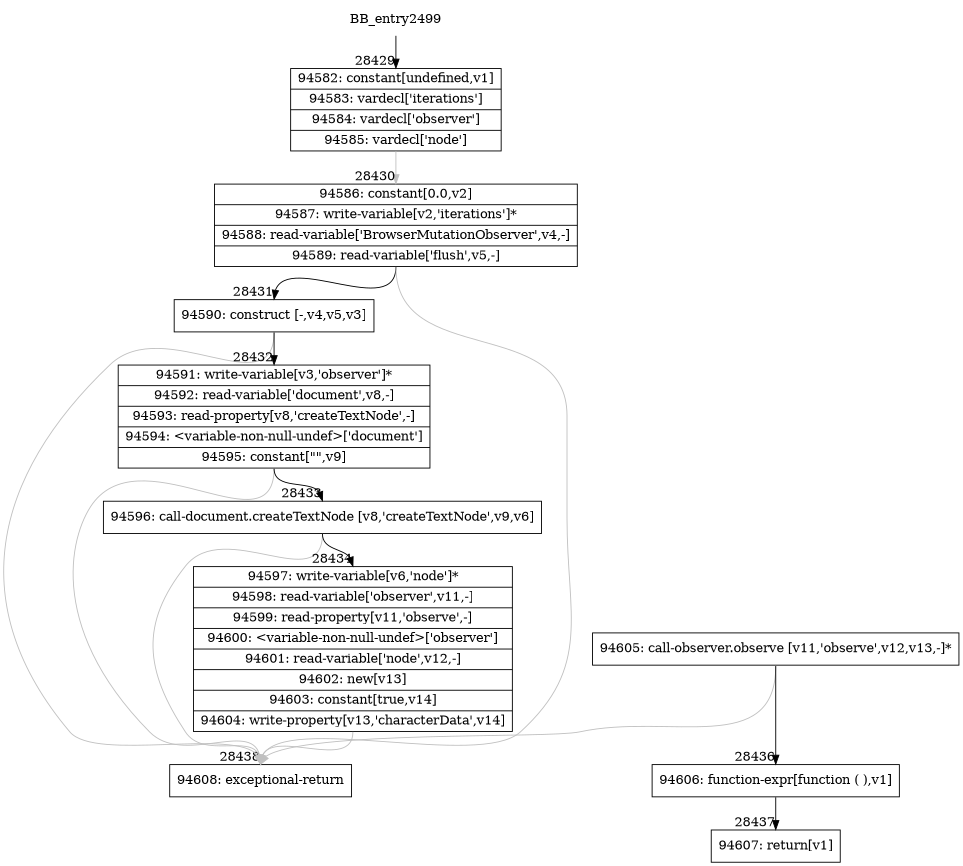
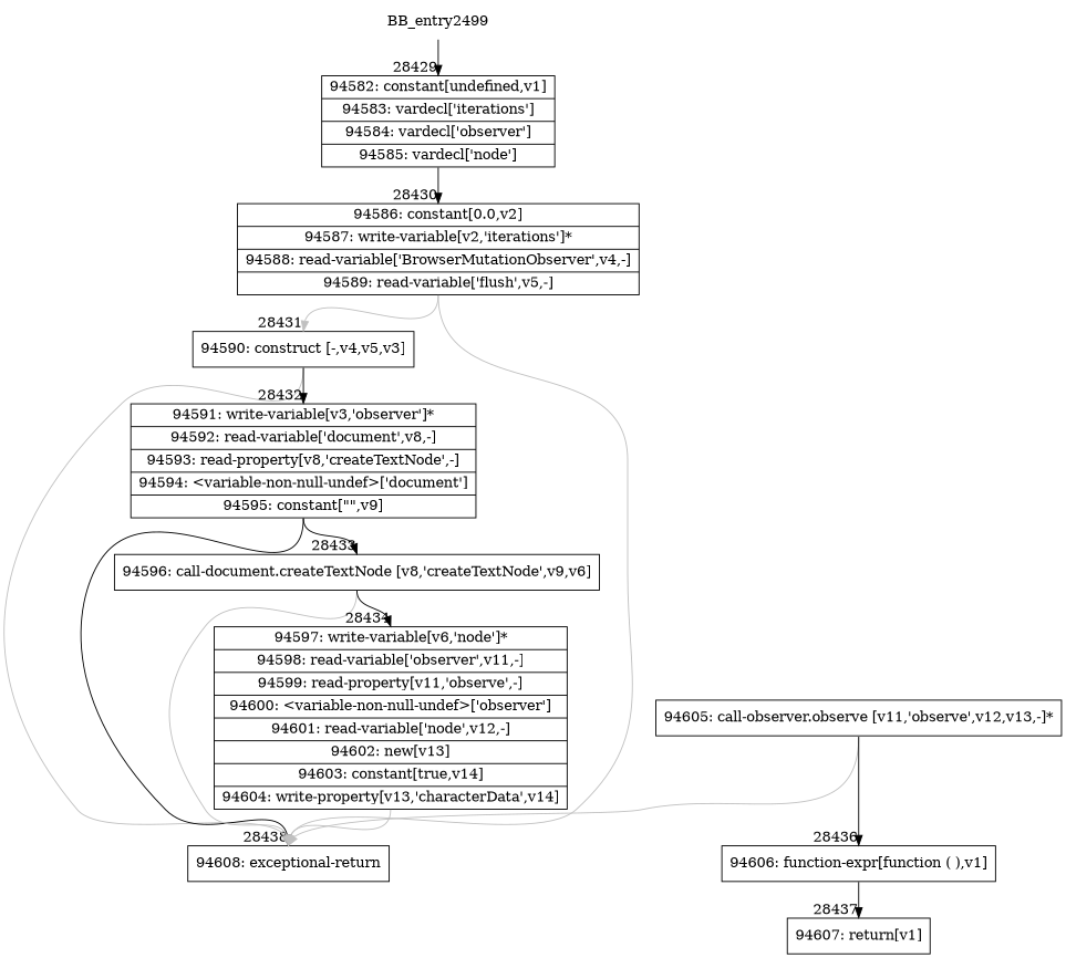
  digraph {
    rankdir=TD
    node [shape=record]
    edge [headport=n tailport=s]
    n1 [label=BB_entry2499 shape=none]
    n2 [label="{94582: constant[undefined,v1]|94583: vardecl['iterations']|94584: vardecl['observer']|94585: vardecl['node']}"]
    n3 [label="{94586: constant[0.0,v2]|94587: write-variable[v2,'iterations']*|94588: read-variable['BrowserMutationObserver',v4,-]|94589: read-variable['flush',v5,-]}"]
    n4 [label="{94590: construct [-,v4,v5,v3]}"]
    n5 [label="{94608: exceptional-return}"]
    n6 [label="{94591: write-variable[v3,'observer']*|94592: read-variable['document',v8,-]|94593: read-property[v8,'createTextNode',-]|94594: \<variable-non-null-undef\>['document']|94595: constant[\"\",v9]}"]
    n7 [label="{94596: call-document.createTextNode [v8,'createTextNode',v9,v6]}"]
    n8 [label="{94597: write-variable[v6,'node']*|94598: read-variable['observer',v11,-]|94599: read-property[v11,'observe',-]|94600: \<variable-non-null-undef\>['observer']|94601: read-variable['node',v12,-]|94602: new[v13]|94603: constant[true,v14]|94604: write-property[v13,'characterData',v14]}"]
    n9 [label="{94605: call-observer.observe [v11,'observe',v12,v13,-]*}"]
    n10 [label="{94606: function-expr[function ( ),v1]}"]
    n11 [label="{94607: return[v1]}"]
    n1 -> n2 [headlabel="    28429"]
-   n2 -> n3 [headlabel="      28430" color=gray]
-   n3 -> n4 [headlabel="      28431"]
+   n2 -> n3 [headlabel="      28430"]
+   n3 -> n4 [headlabel="      28431" color=gray]
    n3 -> n5 [color=gray headlabel="      28438"]
    n4 -> n5 [color=gray]
    n4 -> n6 [headlabel="      28432"]
-   n6 -> n5 [color=gray]
+   n6 -> n5 [color=black]
    n6 -> n7 [headlabel="      28433"]
    n7 -> n5 [color=gray]
    n7 -> n8 [headlabel="      28434"]
    n8 -> n5 [color=gray]
    n9 -> n5 [color=gray]
    n9 -> n10 [headlabel="      28436"]
    n10 -> n11 [headlabel="      28437"]
  }
